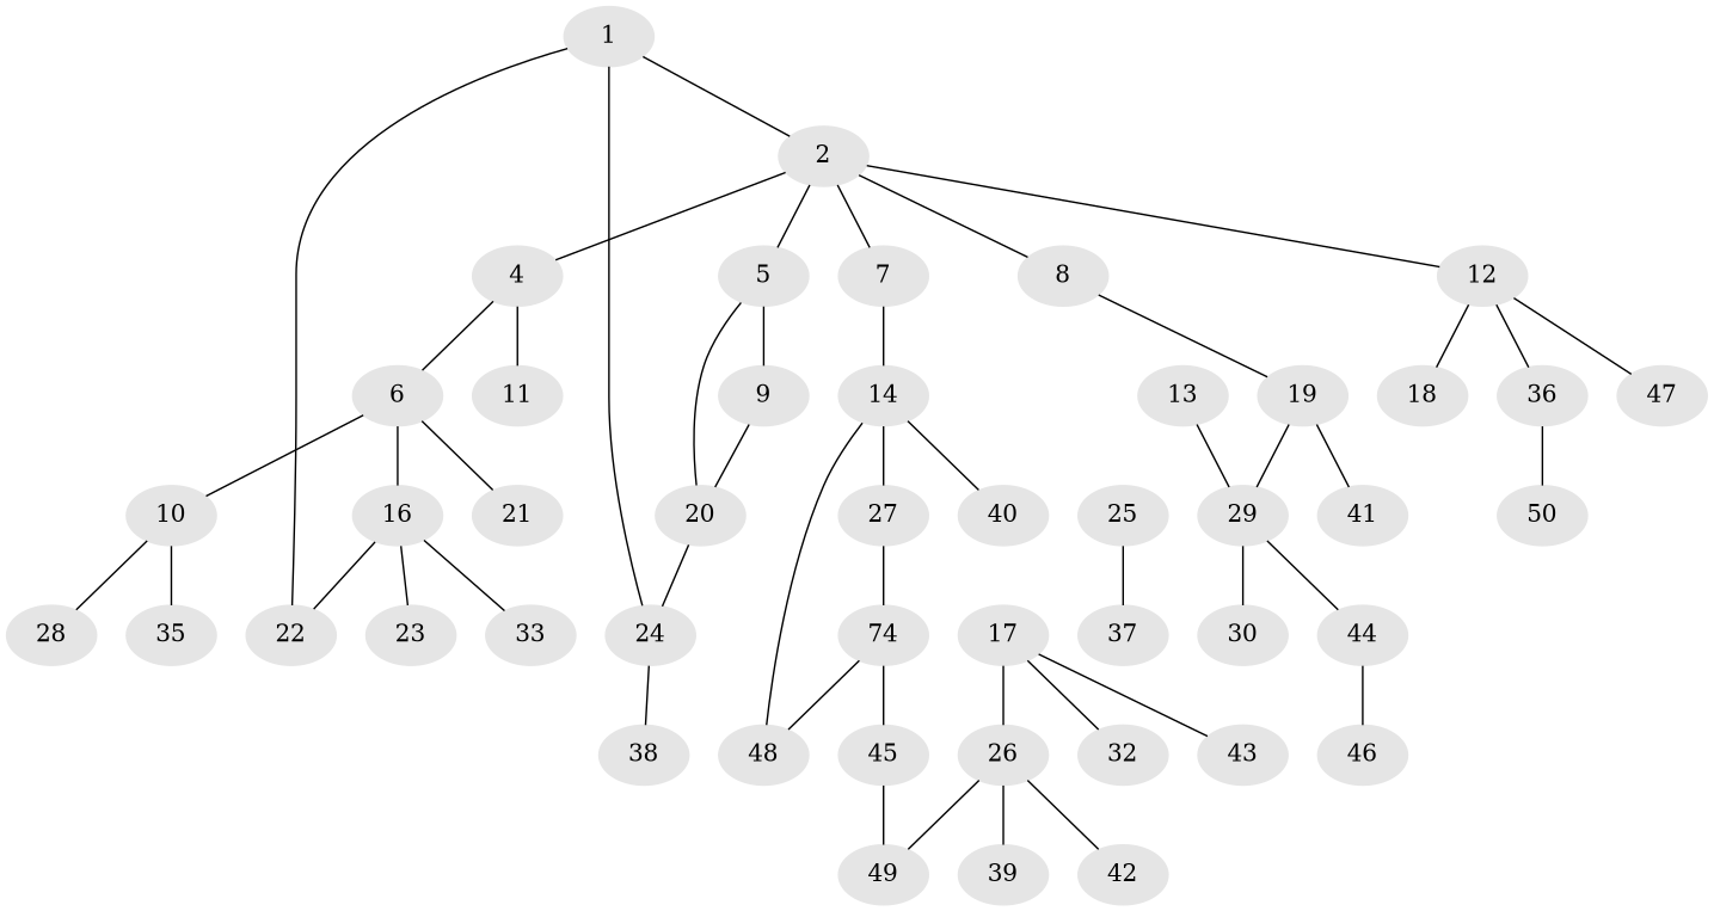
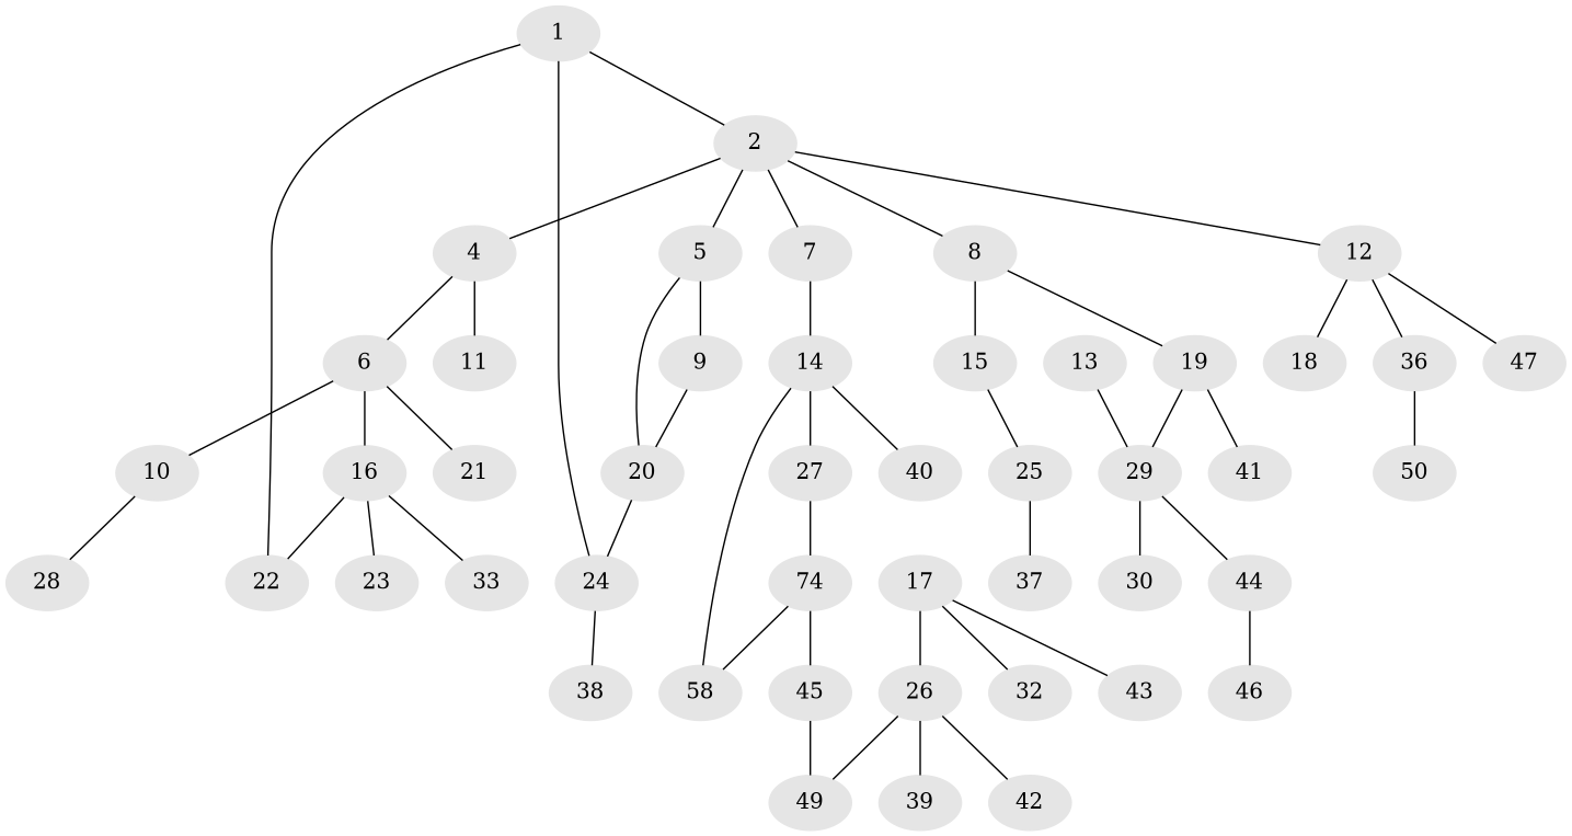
  graph {
    node [color=gray90 style=filled]
    1
    2
    22
    24
    4
    5
    7
    8
    12
    38
    6
    11
    9
    20
    14
+   15
    19
    18
    36
    47
    10
    16
    21
    17
    26
    32
    43
    28
-   35
    23
    33
    27
    40
-   48
+   48 [label=58]
    25
    29
    41
    13
    50
    30
    44
    n42 [label=74]
    37
    39
    42
    49
    45
    46
    1 -- 2
    1 -- 22
    1 -- 24
    2 -- 4
    2 -- 5
    2 -- 7
    2 -- 8
    2 -- 12
    24 -- 38
    4 -- 6
    4 -- 11
    5 -- 9
    5 -- 20
    7 -- 14
+   8 -- 15
    8 -- 19
    12 -- 18
    12 -- 36
    12 -- 47
    6 -- 10
    6 -- 16
    6 -- 21
    9 -- 20
    20 -- 24
    14 -- 27
    14 -- 40
    14 -- 48
+   15 -- 25
    19 -- 29
    19 -- 41
    36 -- 50
    10 -- 28
-   10 -- 35
    16 -- 22
    16 -- 23
    16 -- 33
    17 -- 26
    17 -- 32
    17 -- 43
    26 -- 39
    26 -- 42
    26 -- 49
    27 -- n42
    25 -- 37
    29 -- 30
    29 -- 44
    13 -- 29
    44 -- 46
    n42 -- 48
    n42 -- 45
    45 -- 49
  }
